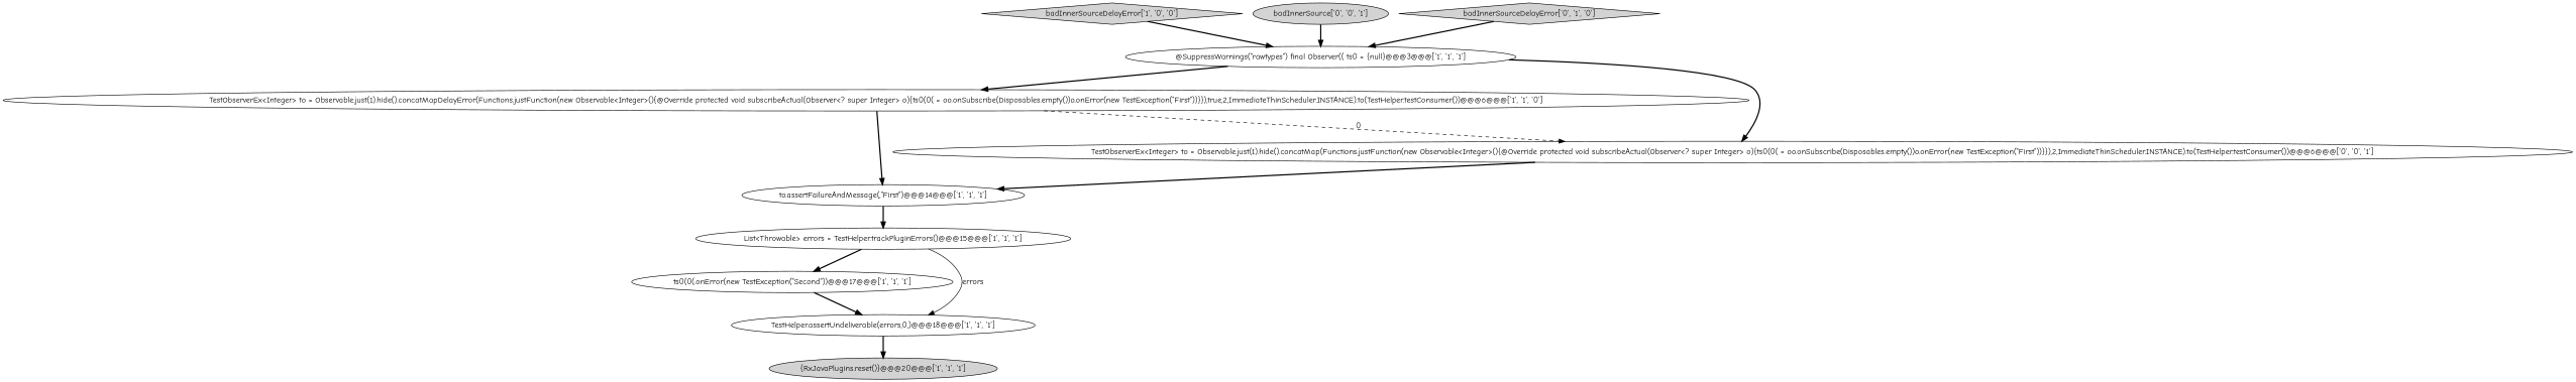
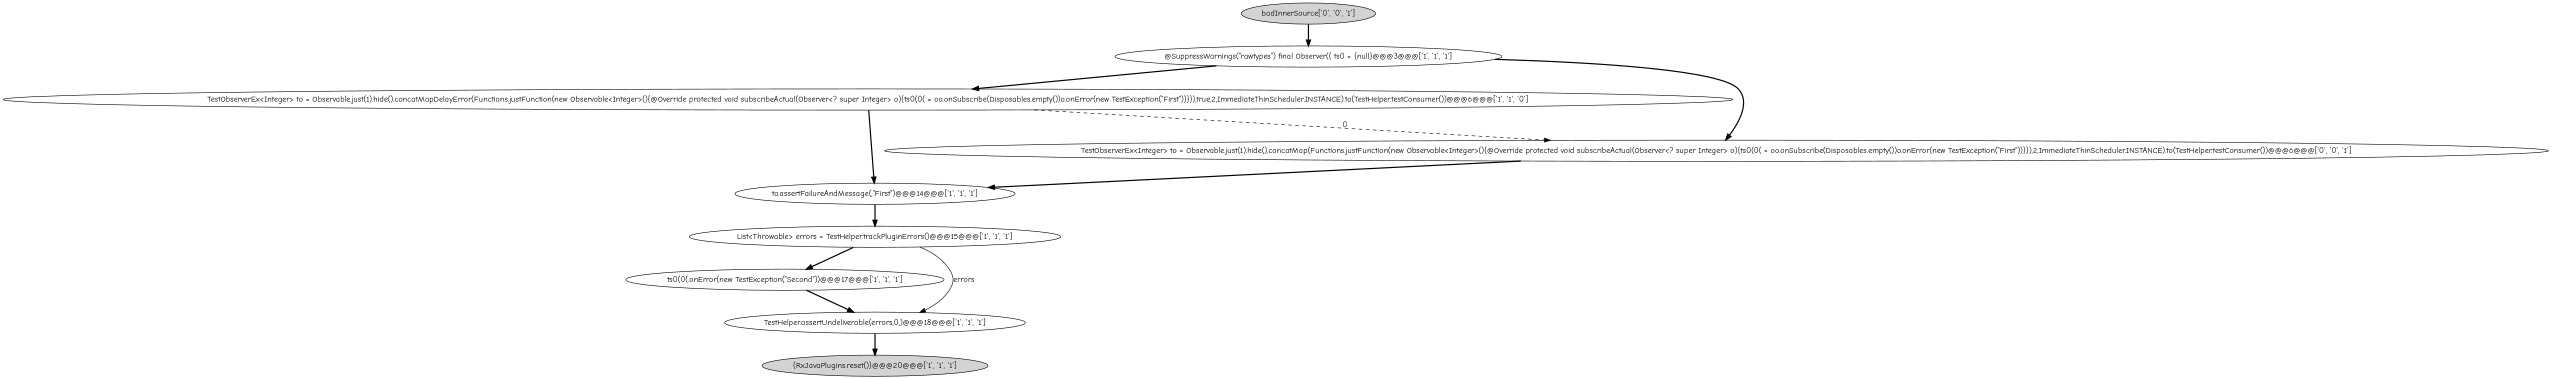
  digraph {
    fontname="Comic Neue"
    node [fillcolor=white fontname="Comic Neue" shape=ellipse style=filled]
    edge [fontname="Comic Neue" style=bold]
    n1 [label="List<Throwable> errors = TestHelper.trackPluginErrors()@@@15@@@['1', '1', '1']"]
    n2 [label="ts0(0(.onError(new TestException(\"Second\"))@@@17@@@['1', '1', '1']"]
    n3 [label="TestHelper.assertUndeliverable(errors,0,)@@@18@@@['1', '1', '1']"]
    n4 [fillcolor=lightgray label="{RxJavaPlugins.reset()}@@@20@@@['1', '1', '1']"]
    n5 [label="@SuppressWarnings(\"rawtypes\") final Observer(( ts0 = {null}@@@3@@@['1', '1', '1']"]
    n6 [label="TestObserverEx<Integer> to = Observable.just(1).hide().concatMapDelayError(Functions.justFunction(new Observable<Integer>(){@Override protected void subscribeActual(Observer<? super Integer> o){ts0(0( = oo.onSubscribe(Disposables.empty())o.onError(new TestException(\"First\"))}}),true,2,ImmediateThinScheduler.INSTANCE).to(TestHelper.testConsumer())@@@6@@@['1', '1', '0']"]
    n7 [label="TestObserverEx<Integer> to = Observable.just(1).hide().concatMap(Functions.justFunction(new Observable<Integer>(){@Override protected void subscribeActual(Observer<? super Integer> o){ts0(0( = oo.onSubscribe(Disposables.empty())o.onError(new TestException(\"First\"))}}),2,ImmediateThinScheduler.INSTANCE).to(TestHelper.testConsumer())@@@6@@@['0', '0', '1']"]
    n8 [label="to.assertFailureAndMessage(,\"First\")@@@14@@@['1', '1', '1']"]
-   n9 [fillcolor=lightgray label="badInnerSourceDelayError['1', '0', '0']" shape=diamond]
    n10 [fillcolor=lightgray label="badInnerSource['0', '0', '1']"]
-   n11 [fillcolor=lightgray label="badInnerSourceDelayError['0', '1', '0']" shape=diamond]
    n1 -> n2
    n1 -> n3 [label=errors style=solid]
    n2 -> n3
    n3 -> n4
    n5 -> n6
    n5 -> n7
    n6 -> n7 [label=0 style=dashed]
    n6 -> n8
    n7 -> n8
    n8 -> n1
-   n9 -> n5
    n10 -> n5
-   n11 -> n5
  }
